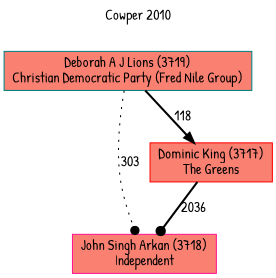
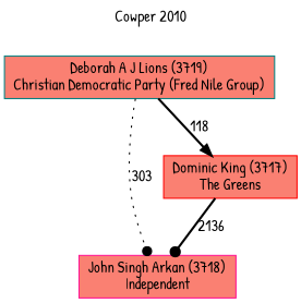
  digraph {
    label="Cowper 2010"
    labelloc=t
    mclimit=10
    fontname="Patrick Hand"
    node [shape=box style=filled fillcolor=salmon fontname="Patrick Hand"]
    edge [style=bold arrowhead=dot fontname="Patrick Hand"]
    n1 [label="John Singh Arkan (3718)\nIndependent" color=deeppink]
    n2 [label="Dominic King (3717)\nThe Greens" color=red]
    n3 [label="Deborah A J Lions (3719)\nChristian Democratic Party (Fred Nile Group)" color=teal]
-   n2 -> n1 [label=2036]
+   n2 -> n1 [label=2136]
    n3 -> n1 [label=303 style=dotted]
    n3 -> n2 [label=118 arrowhead=normal]
  }
